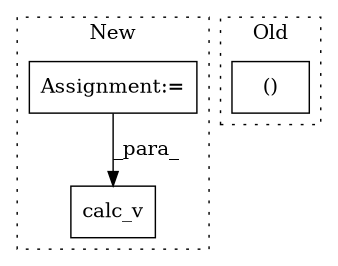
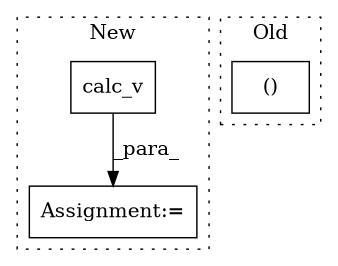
  digraph {
    node [shape=box]
    n1 [a=32 l="7,1" label=calc_v s="5352,5381"]
    n2 [a=7 l=1 label="Assignment:=" s=5346]
    n3 [a=106 l=26 label="()" s=4675]
    subgraph cluster_1 {
      label=New
      style=dotted
      n1
      n2
    }
    subgraph cluster_2 {
      label=Old
      style=dotted
      n3
    }
-   n2 -> n1 [label=_para_]
+   n1 -> n2 [label=_para_]
  }
